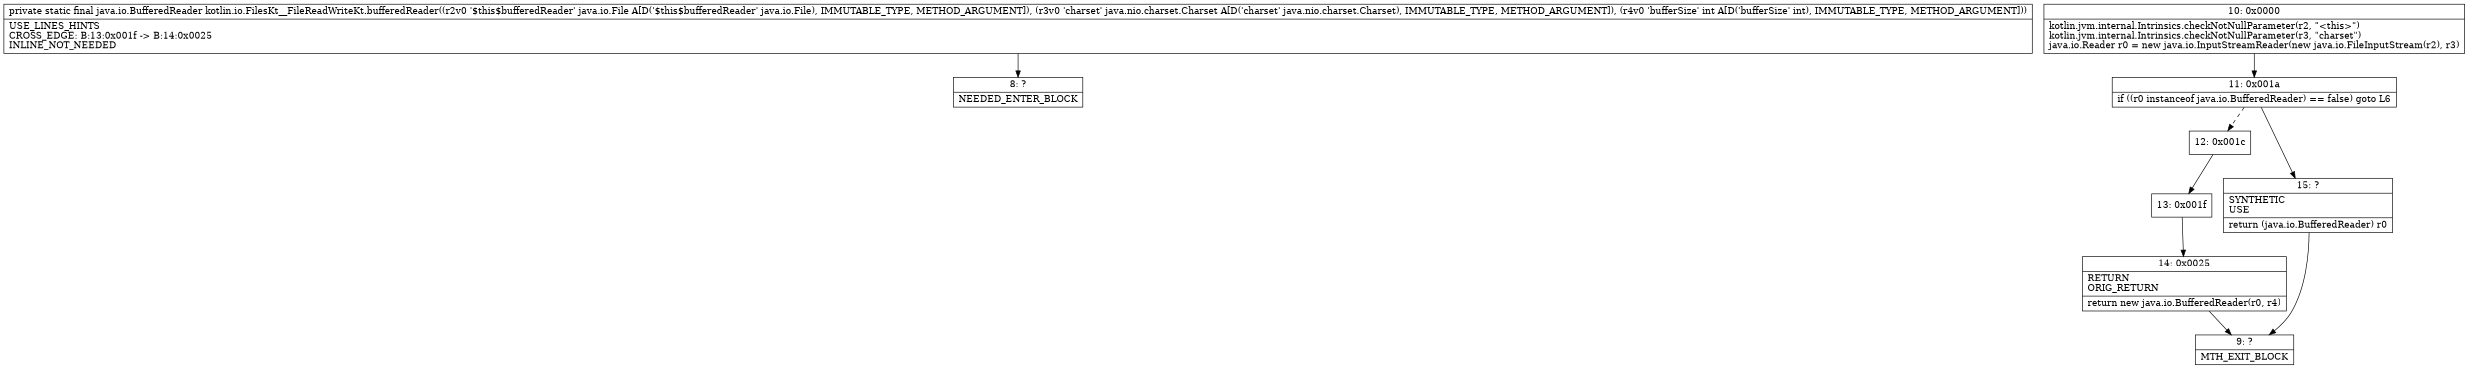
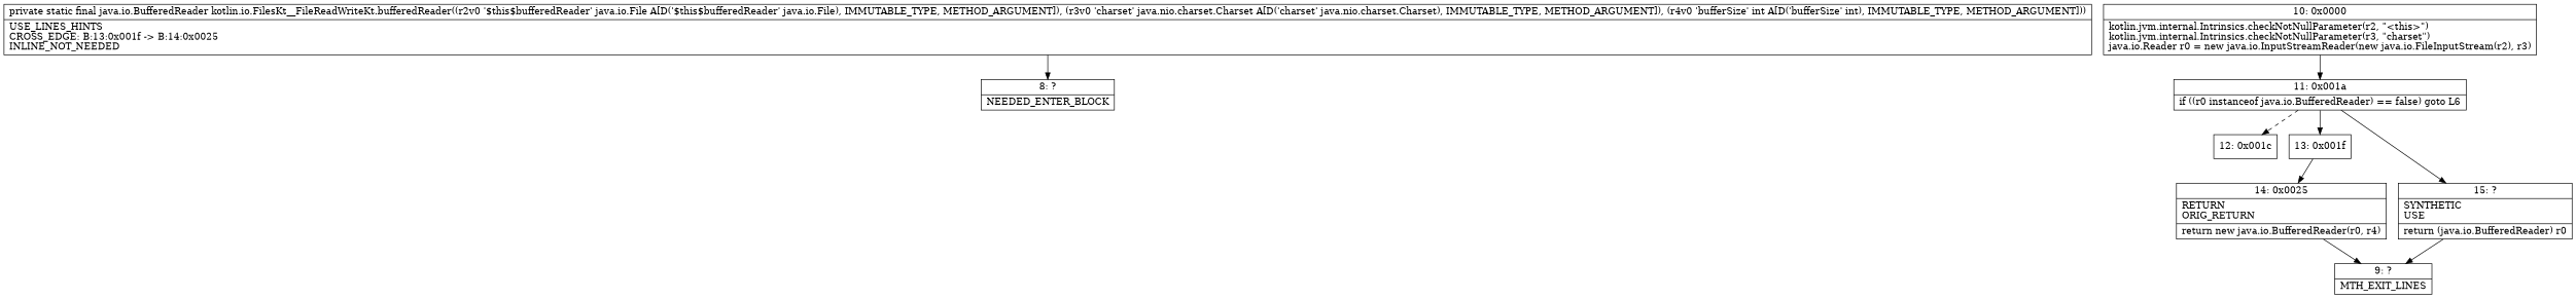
  digraph {
    node [shape=record]
    n1 [label="{8\:\ ?|NEEDED_ENTER_BLOCK\l}"]
    n2 [label="{10\:\ 0x0000|kotlin.jvm.internal.Intrinsics.checkNotNullParameter(r2, \"\<this\>\")\lkotlin.jvm.internal.Intrinsics.checkNotNullParameter(r3, \"charset\")\ljava.io.Reader r0 = new java.io.InputStreamReader(new java.io.FileInputStream(r2), r3)\l}"]
    n3 [label="{11\:\ 0x001a|if ((r0 instanceof java.io.BufferedReader) == false) goto L6\l}"]
    n4 [label="{12\:\ 0x001c}"]
    n5 [label="{13\:\ 0x001f}"]
    n6 [label="{15\:\ ?|SYNTHETIC\lUSE\l|return (java.io.BufferedReader) r0\l}"]
    n7 [label="{14\:\ 0x0025|RETURN\lORIG_RETURN\l|return new java.io.BufferedReader(r0, r4)\l}"]
-   n8 [label="{9\:\ ?|MTH_EXIT_BLOCK\l}"]
+   n8 [label="{9\:\ ?|MTH_EXIT_LINES\l}"]
    n9 [label="{private static final java.io.BufferedReader kotlin.io.FilesKt__FileReadWriteKt.bufferedReader((r2v0 '$this$bufferedReader' java.io.File A[D('$this$bufferedReader' java.io.File), IMMUTABLE_TYPE, METHOD_ARGUMENT]), (r3v0 'charset' java.nio.charset.Charset A[D('charset' java.nio.charset.Charset), IMMUTABLE_TYPE, METHOD_ARGUMENT]), (r4v0 'bufferSize' int A[D('bufferSize' int), IMMUTABLE_TYPE, METHOD_ARGUMENT]))  | USE_LINES_HINTS\lCROSS_EDGE: B:13:0x001f \-\> B:14:0x0025\lINLINE_NOT_NEEDED\l}"]
    n2 -> n3
    n3 -> n4 [style=dashed]
-   n4 -> n5
+   n3 -> n5
    n3 -> n6
    n5 -> n7
    n6 -> n8
    n7 -> n8
    n9 -> n1
  }
